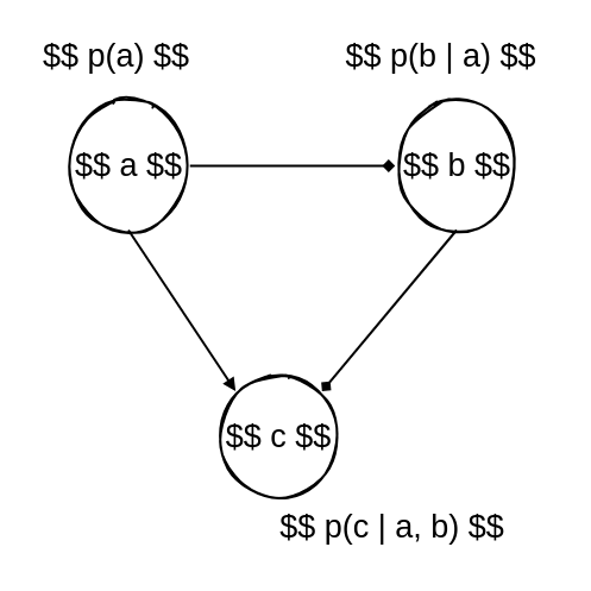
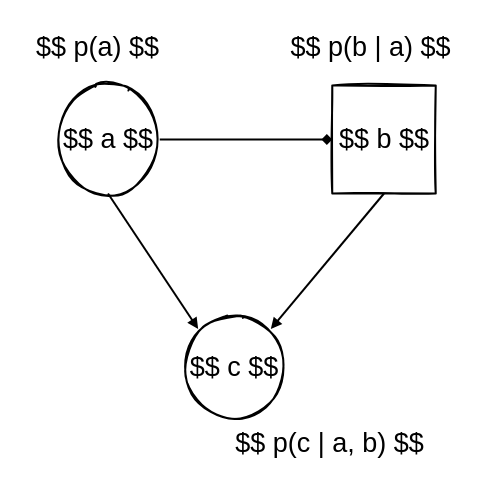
  <mxCell id="0" />
  <mxCell id="1" value="nodes&#10;" parent="0" />
- <mxCell id="2" value="&lt;font style=&quot;font-size: 27px&quot;&gt;$$ b $$&lt;/font&gt;" style="ellipse;whiteSpace=wrap;html=1;strokeWidth=2;fillWeight=2;hachureGap=8;fillColor=none;fillStyle=solid;sketch=1;" vertex="1" parent="1"><mxGeometry x="331.75" y="85" width="103.5" height="108.0" as="geometry" /></mxCell>
+ <mxCell id="2" value="&lt;font style=&quot;font-size: 27px&quot;&gt;$$ b $$&lt;/font&gt;" style="whiteSpace=wrap;html=1;strokeWidth=2;fillWeight=2;hachureGap=8;fillColor=none;fillStyle=solid;sketch=1;rounded=0;" vertex="1" parent="1"><mxGeometry x="331.75" y="85" width="103.5" height="108.0" as="geometry" /></mxCell>
  <mxCell id="3" value="&lt;font style=&quot;font-size: 27px&quot;&gt;$$ a $$&lt;/font&gt;" style="ellipse;whiteSpace=wrap;html=1;strokeWidth=2;fillWeight=2;hachureGap=8;fillColor=none;fillStyle=solid;sketch=1;" parent="1" vertex="1"><mxGeometry x="55.75" y="85" width="103.5" height="108.0" as="geometry" /></mxCell>
  <mxCell id="4" value="&lt;font style=&quot;font-size: 27px&quot;&gt;$$ c $$&lt;/font&gt;" style="ellipse;whiteSpace=wrap;html=1;strokeWidth=2;fillWeight=2;hachureGap=8;fillColor=none;fillStyle=solid;sketch=1;" vertex="1" parent="1"><mxGeometry x="182.25" y="313" width="103.5" height="108.0" as="geometry" /></mxCell>
  <mxCell id="5" value="" style="whiteSpace=wrap;html=1;aspect=fixed;fillColor=none;strokeColor=none;" vertex="1" parent="1"><mxGeometry x="20" y="20" width="455" height="455" as="geometry" /></mxCell>
  <mxCell id="6" value="distrib" parent="0" />
  <mxCell id="7" value="&lt;span style=&quot;font-size: 27px&quot;&gt;$$ p(b | a) $$&lt;/span&gt;" style="text;html=1;align=center;verticalAlign=middle;resizable=0;points=[];autosize=1;" vertex="1" parent="6"><mxGeometry x="280" y="37" width="180" height="20" as="geometry" /></mxCell>
  <mxCell id="8" value="&lt;span style=&quot;font-size: 27px&quot;&gt;$$ p(a) $$&lt;/span&gt;" style="text;html=1;align=center;verticalAlign=middle;resizable=0;points=[];autosize=1;" vertex="1" parent="6"><mxGeometry x="27" y="37" width="140" height="20" as="geometry" /></mxCell>
  <mxCell id="9" value="&lt;span style=&quot;font-size: 27px&quot;&gt;$$ p(c | a, b) $$&lt;/span&gt;" style="text;html=1;align=center;verticalAlign=middle;resizable=0;points=[];autosize=1;" vertex="1" parent="6"><mxGeometry x="229" y="433" width="200" height="20" as="geometry" /></mxCell>
  <mxCell id="10" value="arrows" parent="0" />
  <mxCell id="11" value="" style="endArrow=diamond;html=1;exitX=1;exitY=0.5;exitDx=0;exitDy=0;entryX=0;entryY=0.5;entryDx=0;entryDy=0;endFill=1;strokeWidth=2;" edge="1" parent="10" source="3" target="2"><mxGeometry width="50" height="50" relative="1" as="geometry"><mxPoint x="147.75" y="325" as="sourcePoint" /><mxPoint x="205.25" y="265" as="targetPoint" /></mxGeometry></mxCell>
- <mxCell id="12" value="" style="endArrow=diamond;html=1;exitX=0.5;exitY=1;exitDx=0;exitDy=0;entryX=1;entryY=0;entryDx=0;entryDy=0;endFill=1;strokeWidth=2;" edge="1" parent="10" source="2" target="4"><mxGeometry width="50" height="50" relative="1" as="geometry"><mxPoint x="207.124" y="171.952" as="sourcePoint" /><mxPoint x="308.75" y="251.992" as="targetPoint" /></mxGeometry></mxCell>
+ <mxCell id="12" value="" style="endArrow=block;html=1;exitX=0.5;exitY=1;exitDx=0;exitDy=0;entryX=1;entryY=0;entryDx=0;entryDy=0;endFill=1;strokeWidth=2;" edge="1" parent="10" source="2" target="4"><mxGeometry width="50" height="50" relative="1" as="geometry"><mxPoint x="207.124" y="171.952" as="sourcePoint" /><mxPoint x="308.75" y="251.992" as="targetPoint" /></mxGeometry></mxCell>
  <mxCell id="13" value="" style="endArrow=block;html=1;entryX=0;entryY=0;entryDx=0;entryDy=0;endFill=1;strokeWidth=2;" edge="1" parent="10" target="4"><mxGeometry width="50" height="50" relative="1" as="geometry"><mxPoint x="107.5" y="193" as="sourcePoint" /><mxPoint x="297.25" y="239.992" as="targetPoint" /></mxGeometry></mxCell>
